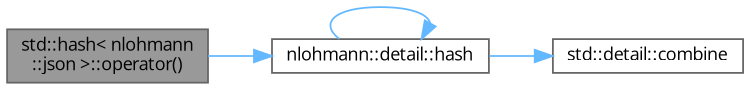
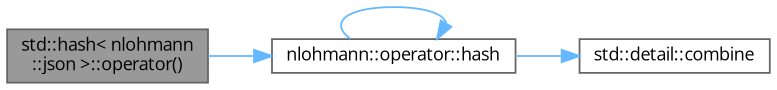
  digraph {
    fontname="Open Sans"
    rankdir=LR
    node [color=grey40 fillcolor=white fontname="Open Sans" fontsize=10 shape=box style=filled]
    edge [color=steelblue1 fontname="Open Sans" fontsize=10 labelfontname=Helvetica labelfontsize=10 style=solid]
    n1 [color=gray40 fillcolor=grey60 fontcolor=black height=0.2 label="std::hash\< nlohmann\l::json \>::operator()" width=0.4]
-   n2 [height=0.2 label="nlohmann::detail::hash" width=0.4]
+   n2 [height=0.2 label="nlohmann::operator::hash" width=0.4]
    n3 [height=0.2 label="std::detail::combine" width=0.4]
    n1 -> n2
    n2 -> n2
    n2 -> n3
  }
